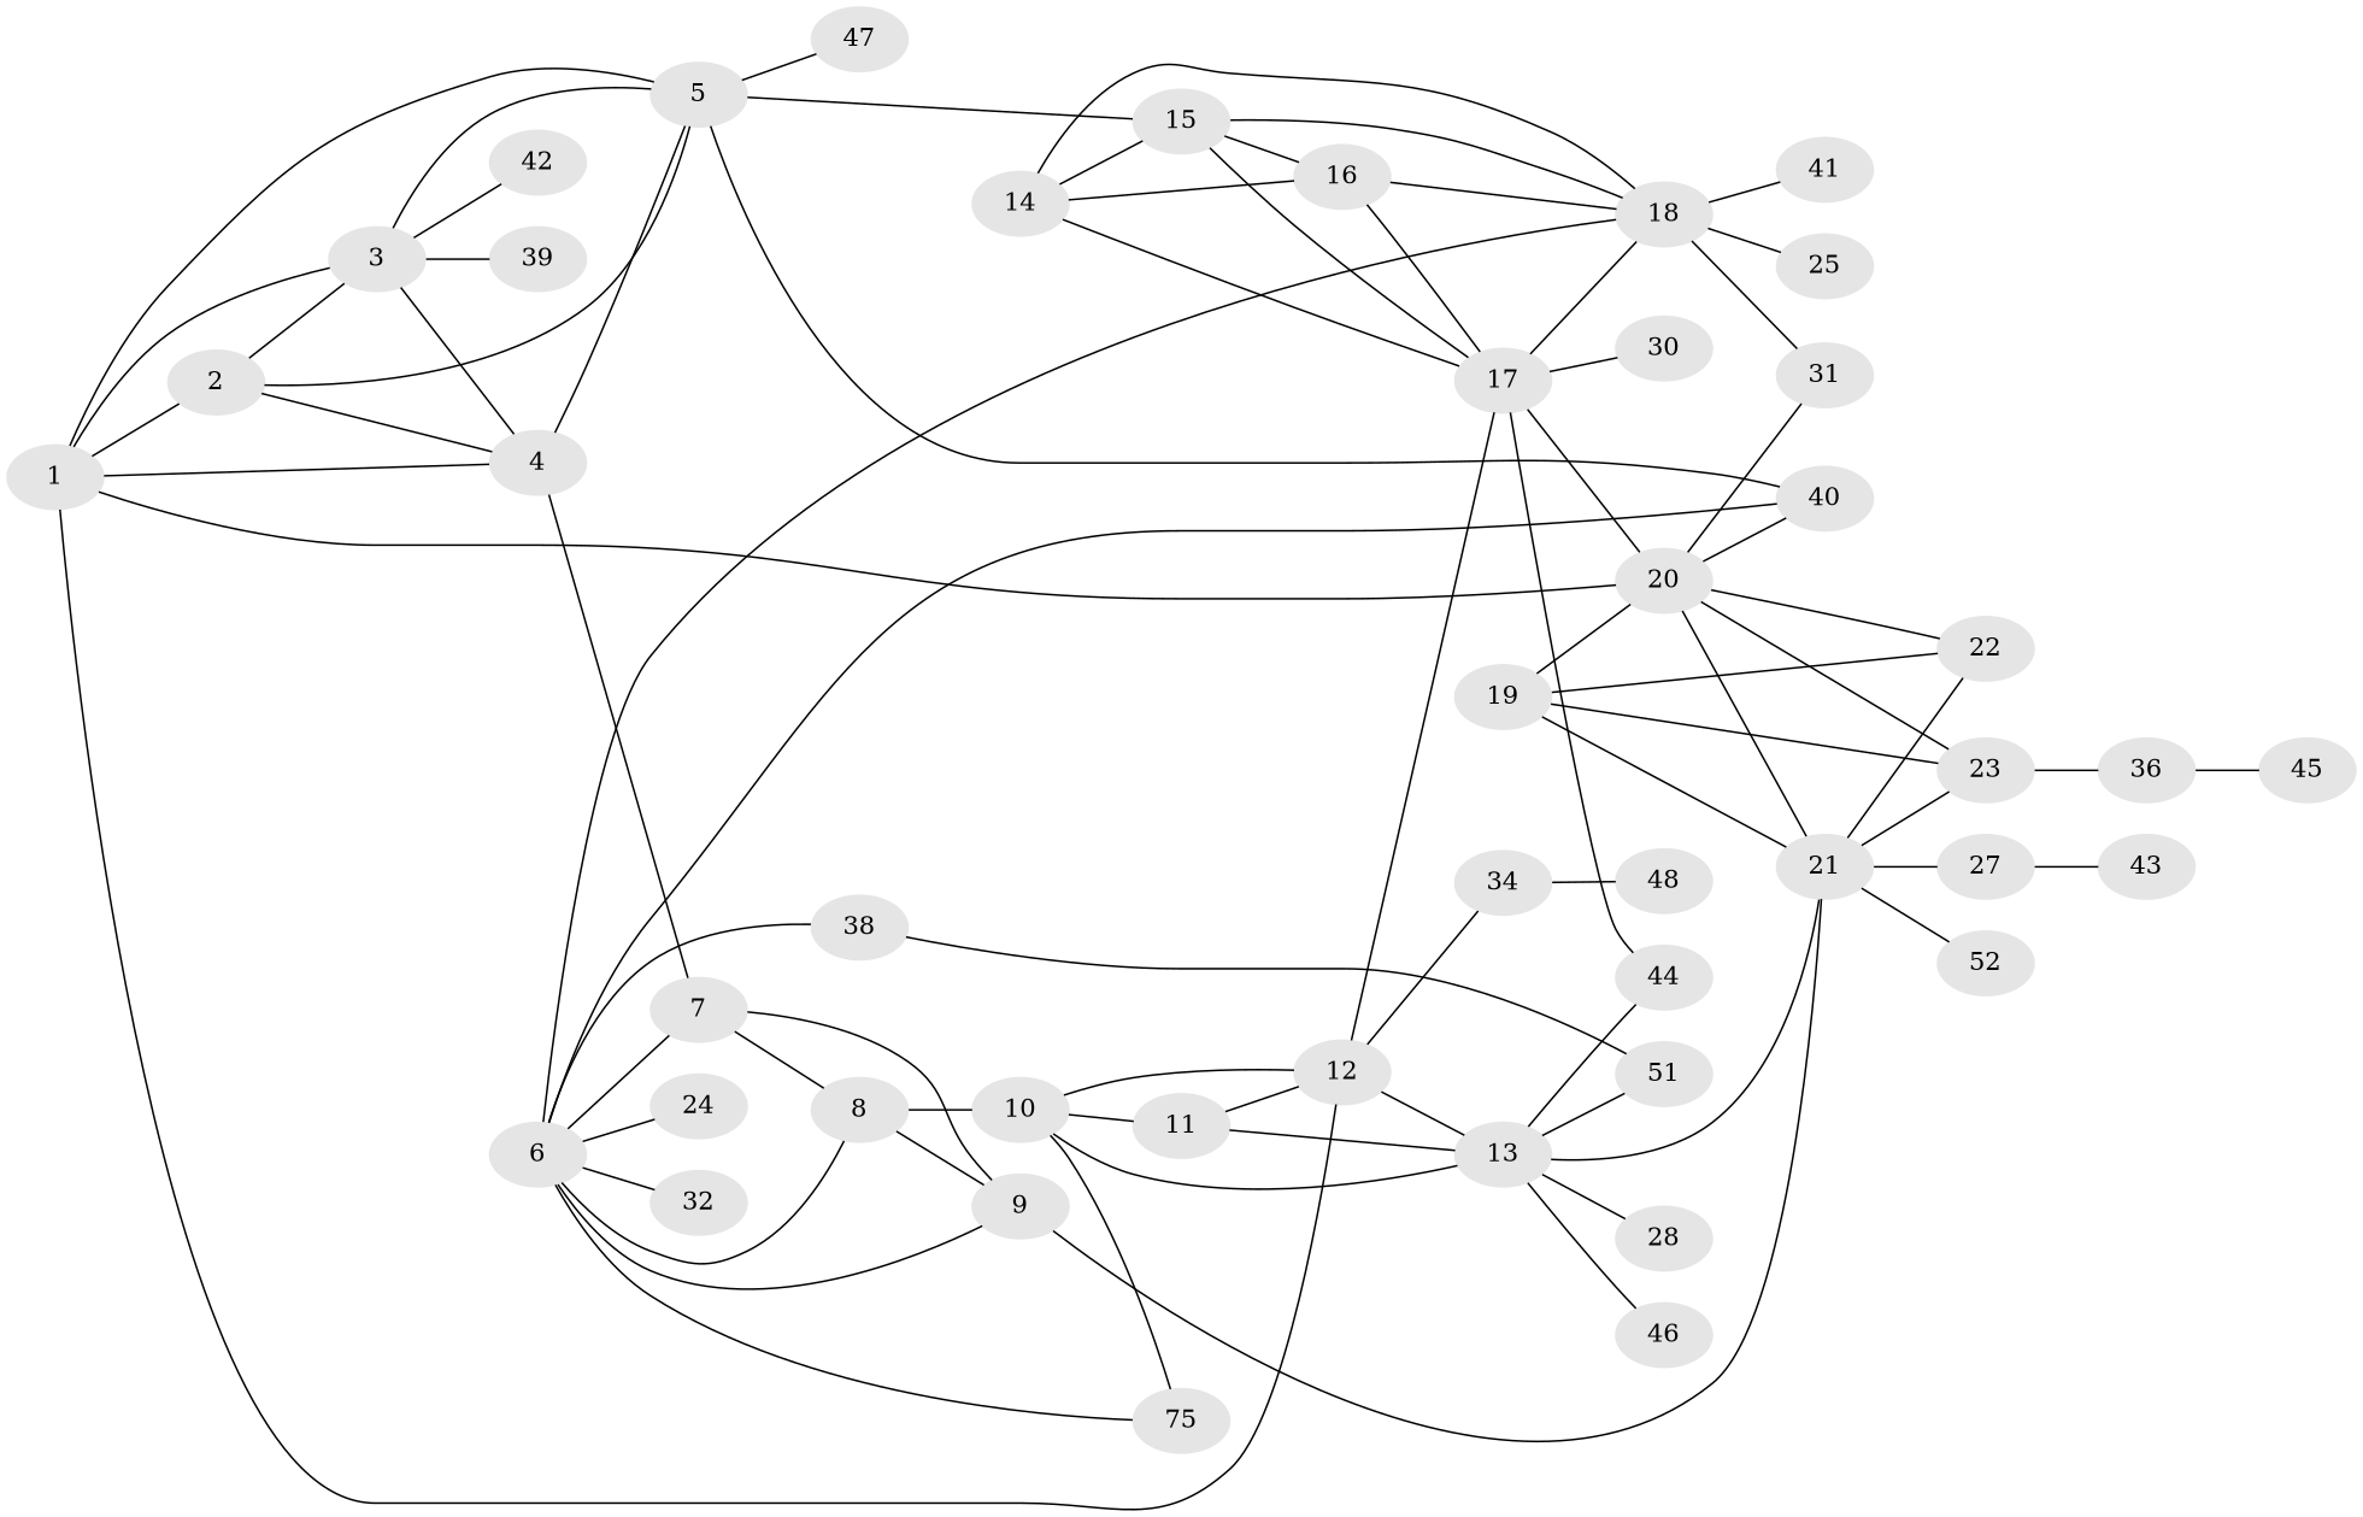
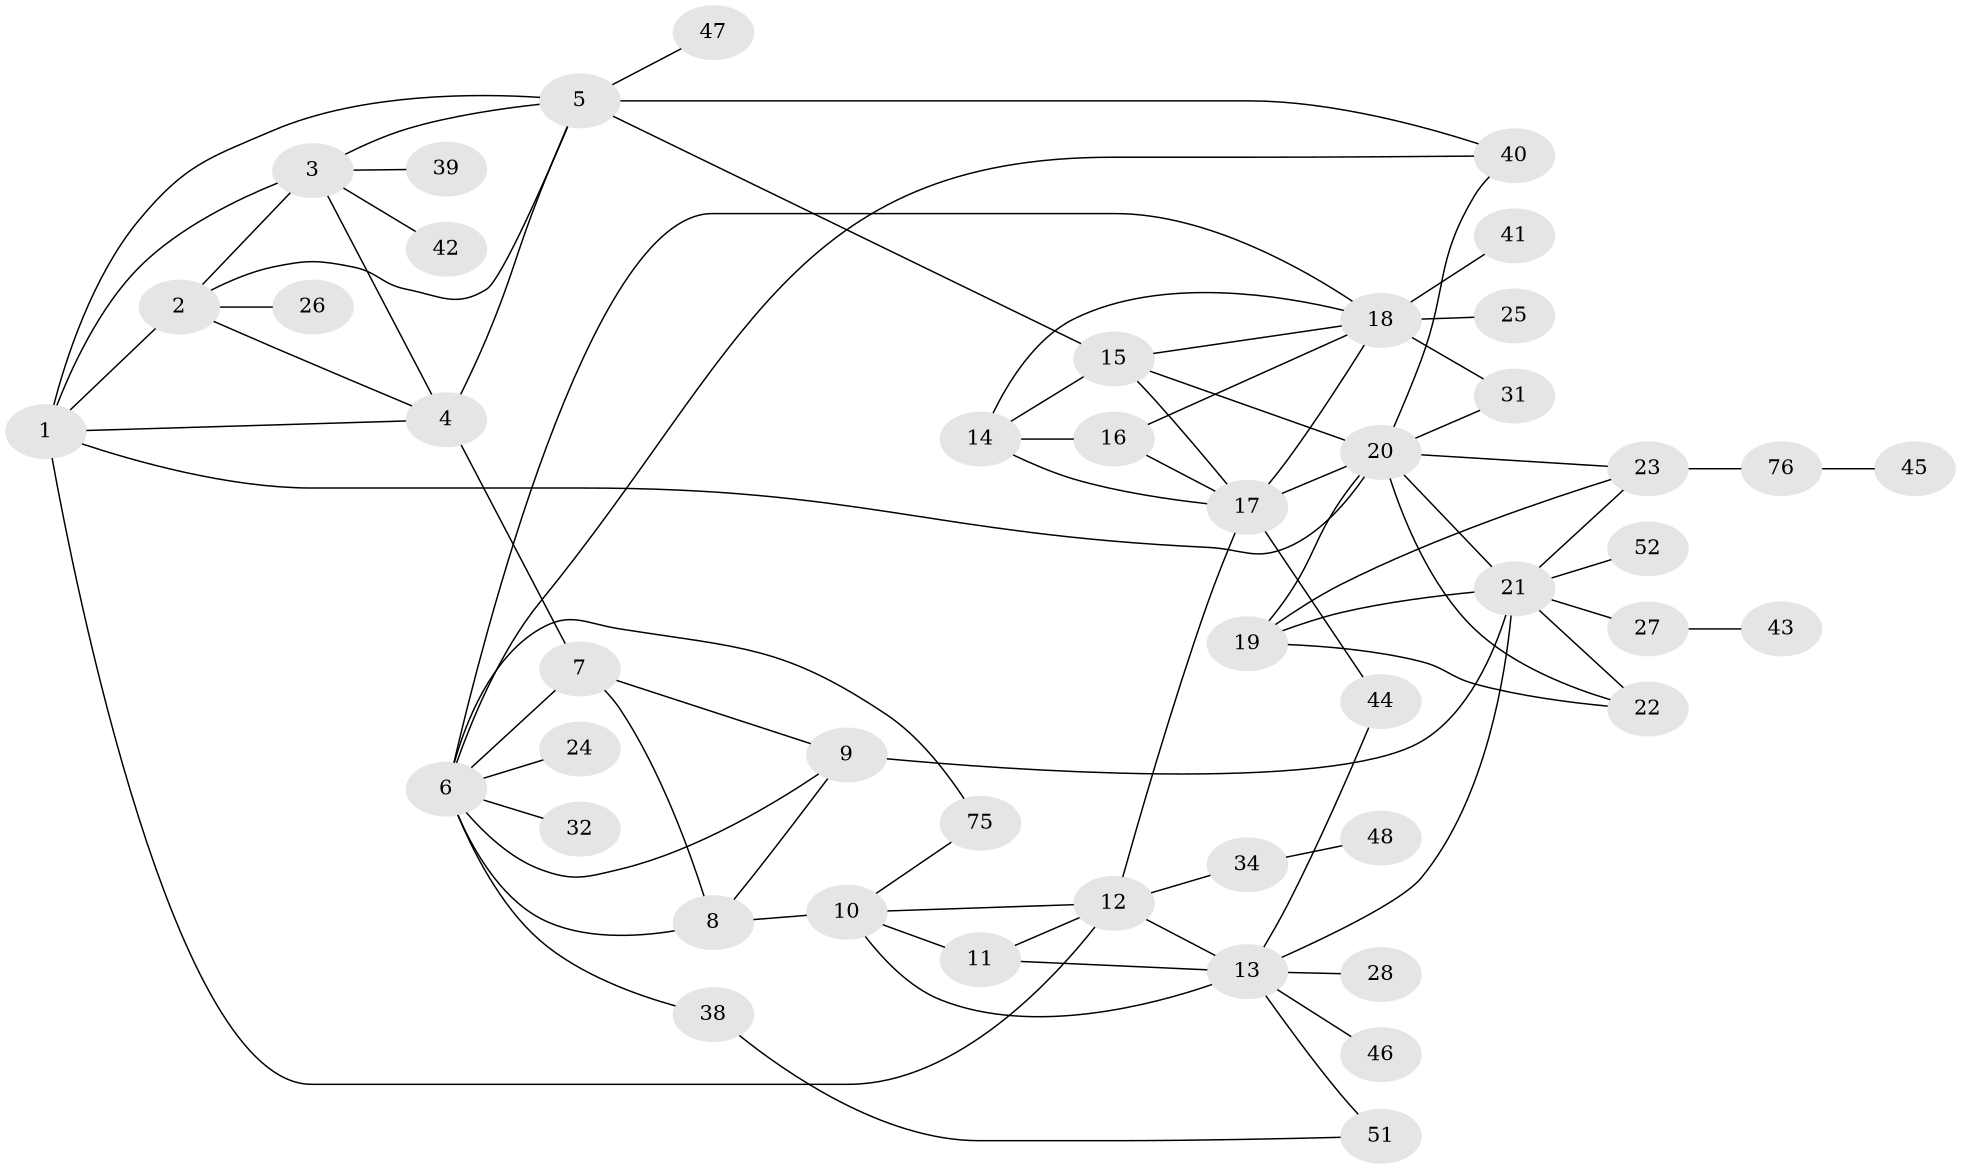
  graph {
    rankdir=LR
    node [color=gray90 style=filled]
    edge [weight=1.0]
    1
    2
    3
    4
    5
    12
    20
+   26
    39
    42
    7
    15
    40
    47
    13
    17
    34
    21
    31
    22
    23
    8
    9
    18
    16
    6
    24
    32
    n29 [label=75]
    38
    10
    25
    41
    51
    11
    28
    44
    46
-   30
    48
    27
    52
    14
    19
-   36
+   36 [label=76]
    43
    45
    1 -- 2
    1 -- 3
    1 -- 4 [weight=3.0]
    1 -- 5
    1 -- 12
    1 -- 20
    2 -- 3
    2 -- 4
    2 -- 5
+   2 -- 26
    3 -- 4
    3 -- 5
    3 -- 39 [weight=3.0]
    3 -- 42
    4 -- 5
    4 -- 7
    5 -- 15
    5 -- 40
    5 -- 47 [weight=2.0]
    12 -- 13 [weight=2.0]
    12 -- 17
    12 -- 34
    20 -- 40
    20 -- 21
    20 -- 31
    20 -- 22
    20 -- 23
    7 -- 8 [weight=2.0]
    7 -- 9 [weight=2.0]
    15 -- 17
    15 -- 18
-   15 -- 16
+   15 -- 20
    13 -- 21
    13 -- 51
    13 -- 28
    13 -- 44
    13 -- 46
    17 -- 20
    17 -- 18
    17 -- 44 [weight=3.0]
-   17 -- 30
    34 -- 48
    21 -- 22
    21 -- 23
    21 -- 27
    21 -- 52
    23 -- 36
    8 -- 9
    8 -- 10
    9 -- 21
    18 -- 31
    18 -- 25
    18 -- 41
    16 -- 17
    16 -- 18
    6 -- 7 [weight=2.0]
    6 -- 40
    6 -- 8
    6 -- 9
    6 -- 18
    6 -- 24
    6 -- 32 [weight=3.0]
    6 -- n29
    6 -- 38
    38 -- 51
    10 -- 12 [weight=2.0]
    10 -- 13
    10 -- n29
    10 -- 11
    11 -- 12 [weight=4.0]
    11 -- 13
    27 -- 43
    14 -- 15
    14 -- 17
    14 -- 18
    14 -- 16 [weight=2.0]
    19 -- 20
    19 -- 21
    19 -- 22
    19 -- 23
    36 -- 45
  }
